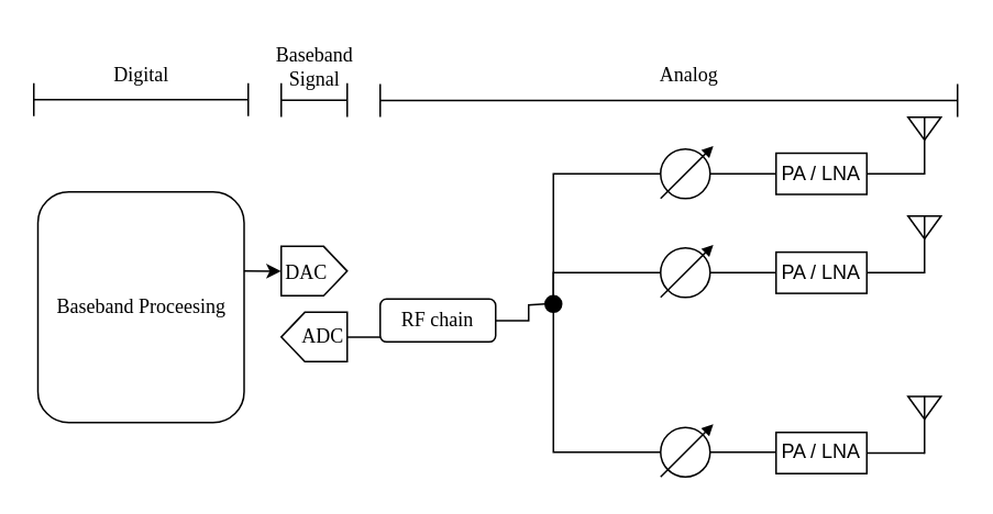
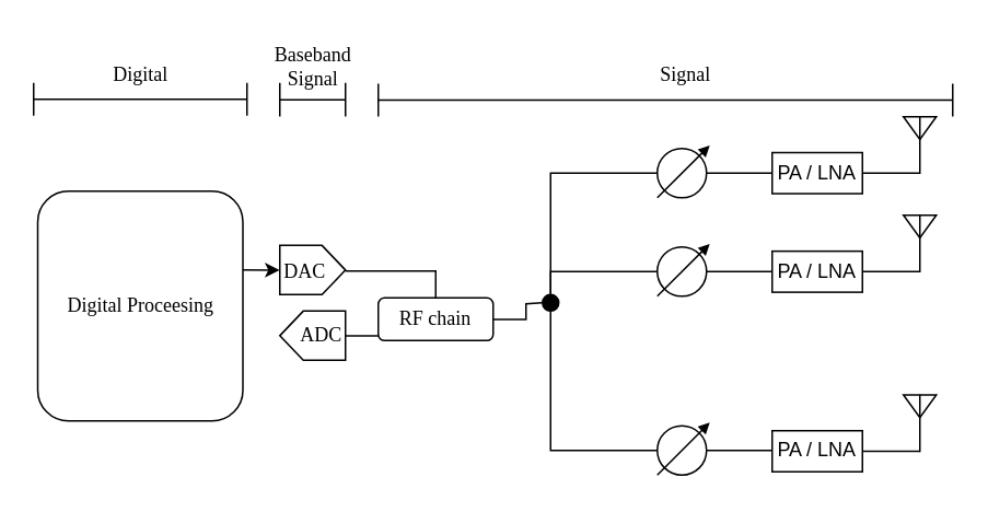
  <mxCell id="0" />
  <mxCell id="1" parent="0" />
  <mxCell id="2" value="" style="verticalLabelPosition=bottom;shadow=0;dashed=0;align=center;html=1;verticalAlign=top;shape=mxgraph.electrical.abstract.dac;fontFamily=Modern;fontSource=https%3A%2F%2Fsourceforge.net%2Fprojects%2Fcm-unicode%2F;" parent="1" vertex="1"><mxGeometry x="170" y="149.08" width="40" height="30" as="geometry" /></mxCell>
+ <mxCell id="3" style="edgeStyle=orthogonalEdgeStyle;rounded=0;orthogonalLoop=1;jettySize=auto;html=1;entryX=0.5;entryY=0;entryDx=0;entryDy=0;endArrow=none;startFill=0;fontFamily=Modern;fontSource=https%3A%2F%2Fsourceforge.net%2Fprojects%2Fcm-unicode%2F;" parent="1" source="4" target="9" edge="1"><mxGeometry relative="1" as="geometry"><Array as="points"><mxPoint x="265" y="164.08" /></Array></mxGeometry></mxCell>
  <mxCell id="4" value="&lt;font data-font-src=&quot;https://sourceforge.net/projects/cm-unicode/&quot;&gt;DAC&lt;/font&gt;" style="text;html=1;align=center;verticalAlign=middle;resizable=0;points=[];autosize=1;strokeColor=none;fillColor=none;fontFamily=Modern;fontSource=https%3A%2F%2Fsourceforge.net%2Fprojects%2Fcm-unicode%2F;" parent="1" vertex="1"><mxGeometry x="160" y="149.58" width="50" height="30" as="geometry" /></mxCell>
  <mxCell id="5" style="edgeStyle=orthogonalEdgeStyle;rounded=0;orthogonalLoop=1;jettySize=auto;html=1;entryX=0.5;entryY=1;entryDx=0;entryDy=0;endArrow=none;startFill=0;fontFamily=Modern;fontSource=https%3A%2F%2Fsourceforge.net%2Fprojects%2Fcm-unicode%2F;" parent="1" source="6" target="9" edge="1"><mxGeometry relative="1" as="geometry"><Array as="points"><mxPoint x="265" y="204.08" /></Array></mxGeometry></mxCell>
  <mxCell id="6" value="" style="verticalLabelPosition=bottom;shadow=0;dashed=0;align=center;html=1;verticalAlign=top;shape=mxgraph.electrical.abstract.dac;rotation=-180;fontFamily=Modern;fontSource=https%3A%2F%2Fsourceforge.net%2Fprojects%2Fcm-unicode%2F;" parent="1" vertex="1"><mxGeometry x="170" y="189.08" width="40" height="30" as="geometry" /></mxCell>
  <mxCell id="7" value="&lt;font&gt;ADC&lt;/font&gt;" style="text;html=1;align=center;verticalAlign=middle;resizable=0;points=[];autosize=1;strokeColor=none;fillColor=none;fontFamily=Modern;fontSource=https%3A%2F%2Fsourceforge.net%2Fprojects%2Fcm-unicode%2F;" parent="1" vertex="1"><mxGeometry x="170" y="189.08" width="50" height="30" as="geometry" /></mxCell>
  <mxCell id="8" style="edgeStyle=orthogonalEdgeStyle;rounded=0;orthogonalLoop=1;jettySize=auto;html=1;endArrow=none;startFill=0;fontFamily=Modern;fontSource=https%3A%2F%2Fsourceforge.net%2Fprojects%2Fcm-unicode%2F;" parent="1" source="9" edge="1"><mxGeometry relative="1" as="geometry"><mxPoint x="330" y="184.08" as="targetPoint" /></mxGeometry></mxCell>
  <mxCell id="9" value="RF chain" style="rounded=1;whiteSpace=wrap;html=1;fontFamily=Modern;fontSource=https%3A%2F%2Fsourceforge.net%2Fprojects%2Fcm-unicode%2F;" parent="1" vertex="1"><mxGeometry x="230" y="181.08" width="70" height="26" as="geometry" /></mxCell>
- <mxCell id="10" value="&lt;div&gt;Baseband Proceesing&lt;/div&gt;" style="rounded=1;whiteSpace=wrap;html=1;fontFamily=Modern;fontSource=https%3A%2F%2Fsourceforge.net%2Fprojects%2Fcm-unicode%2F;" parent="1" vertex="1"><mxGeometry x="22.5" y="116.04" width="125" height="140" as="geometry" /></mxCell>
+ <mxCell id="10" value="&lt;div&gt;Digital Proceesing&lt;/div&gt;" style="rounded=1;whiteSpace=wrap;html=1;fontFamily=Modern;fontSource=https%3A%2F%2Fsourceforge.net%2Fprojects%2Fcm-unicode%2F;" parent="1" vertex="1"><mxGeometry x="22.5" y="116.04" width="125" height="140" as="geometry" /></mxCell>
  <mxCell id="11" value="Digital" style="text;html=1;align=center;verticalAlign=middle;resizable=0;points=[];autosize=1;strokeColor=none;fillColor=none;fontFamily=Modern;fontSource=https%3A%2F%2Fsourceforge.net%2Fprojects%2Fcm-unicode%2F;" parent="1" vertex="1"><mxGeometry x="55" y="30" width="60" height="30" as="geometry" /></mxCell>
  <mxCell id="12" value="Baseband &lt;br&gt;Signal" style="text;html=1;align=center;verticalAlign=middle;resizable=0;points=[];autosize=1;strokeColor=none;fillColor=none;fontFamily=Modern;fontSource=https%3A%2F%2Fsourceforge.net%2Fprojects%2Fcm-unicode%2F;" parent="1" vertex="1"><mxGeometry x="165" y="20" width="50" height="40" as="geometry" /></mxCell>
- <mxCell id="13" value="Analog" style="text;html=1;align=center;verticalAlign=middle;resizable=0;points=[];autosize=1;strokeColor=none;fillColor=none;fontFamily=Modern;fontSource=https%3A%2F%2Fsourceforge.net%2Fprojects%2Fcm-unicode%2F;" parent="1" vertex="1"><mxGeometry x="386.52" y="30" width="60" height="30" as="geometry" /></mxCell>
+ <mxCell id="13" value="Signal" style="text;html=1;align=center;verticalAlign=middle;resizable=0;points=[];autosize=1;strokeColor=none;fillColor=none;fontFamily=Modern;fontSource=https%3A%2F%2Fsourceforge.net%2Fprojects%2Fcm-unicode%2F;" parent="1" vertex="1"><mxGeometry x="386.52" y="30" width="60" height="30" as="geometry" /></mxCell>
  <mxCell id="14" style="edgeStyle=orthogonalEdgeStyle;rounded=0;orthogonalLoop=1;jettySize=auto;html=1;endArrow=none;startFill=1;startArrow=classic;entryX=1;entryY=0.343;entryDx=0;entryDy=0;entryPerimeter=0;fontFamily=Modern;fontSource=https%3A%2F%2Fsourceforge.net%2Fprojects%2Fcm-unicode%2F;" parent="1" source="2" target="10" edge="1"><mxGeometry relative="1" as="geometry"><mxPoint x="150" y="164.08" as="targetPoint" /></mxGeometry></mxCell>
  <mxCell id="15" style="edgeStyle=orthogonalEdgeStyle;rounded=0;orthogonalLoop=1;jettySize=auto;html=1;entryX=0;entryY=0.5;entryDx=0;entryDy=0;endArrow=none;startFill=0;fontFamily=Modern;fontSource=https%3A%2F%2Fsourceforge.net%2Fprojects%2Fcm-unicode%2F;" parent="1" source="18" target="20" edge="1"><mxGeometry relative="1" as="geometry"><Array as="points"><mxPoint x="335" y="105" /></Array></mxGeometry></mxCell>
  <mxCell id="16" style="edgeStyle=orthogonalEdgeStyle;rounded=0;orthogonalLoop=1;jettySize=auto;html=1;endArrow=none;startFill=0;fontFamily=Modern;fontSource=https%3A%2F%2Fsourceforge.net%2Fprojects%2Fcm-unicode%2F;" parent="1" source="18" edge="1"><mxGeometry relative="1" as="geometry"><mxPoint x="400" y="165" as="targetPoint" /><Array as="points"><mxPoint x="335" y="165" /></Array></mxGeometry></mxCell>
  <mxCell id="17" style="edgeStyle=orthogonalEdgeStyle;rounded=0;orthogonalLoop=1;jettySize=auto;html=1;entryX=0;entryY=0.5;entryDx=0;entryDy=0;endArrow=none;startFill=0;exitX=0.5;exitY=1;exitDx=0;exitDy=0;fontFamily=Modern;fontSource=https%3A%2F%2Fsourceforge.net%2Fprojects%2Fcm-unicode%2F;" parent="1" source="18" target="32" edge="1"><mxGeometry relative="1" as="geometry"><mxPoint x="335" y="188.96" as="sourcePoint" /><Array as="points"><mxPoint x="335" y="274" /></Array></mxGeometry></mxCell>
  <mxCell id="18" value="" style="ellipse;whiteSpace=wrap;html=1;aspect=fixed;fillColor=#000000;fontFamily=Modern;fontSource=https%3A%2F%2Fsourceforge.net%2Fprojects%2Fcm-unicode%2F;" parent="1" vertex="1"><mxGeometry x="330" y="179.04" width="10" height="10" as="geometry" /></mxCell>
  <mxCell id="19" value="" style="group;fontFamily=Modern;fontSource=https%3A%2F%2Fsourceforge.net%2Fprojects%2Fcm-unicode%2F;" parent="1" vertex="1" connectable="0"><mxGeometry x="400" y="90" width="33.04" height="31.04" as="geometry" /></mxCell>
  <mxCell id="20" value="" style="ellipse;whiteSpace=wrap;html=1;aspect=fixed;fontFamily=Modern;fontSource=https%3A%2F%2Fsourceforge.net%2Fprojects%2Fcm-unicode%2F;" parent="19" vertex="1"><mxGeometry width="30" height="30" as="geometry" /></mxCell>
  <mxCell id="21" value="" style="group;fontFamily=Modern;fontSource=https%3A%2F%2Fsourceforge.net%2Fprojects%2Fcm-unicode%2F;" parent="19" vertex="1" connectable="0"><mxGeometry y="0.004" width="33.04" height="31.036" as="geometry" /></mxCell>
  <mxCell id="22" value="" style="group;fontFamily=Modern;fontSource=https%3A%2F%2Fsourceforge.net%2Fprojects%2Fcm-unicode%2F;" parent="21" vertex="1" connectable="0"><mxGeometry y="-3" width="33.04" height="33" as="geometry" /></mxCell>
  <mxCell id="23" value="" style="endArrow=none;html=1;rounded=0;entryX=0.372;entryY=0.5;entryDx=0;entryDy=0;entryPerimeter=0;fontFamily=Modern;fontSource=https%3A%2F%2Fsourceforge.net%2Fprojects%2Fcm-unicode%2F;" parent="22" target="24" edge="1"><mxGeometry width="50" height="50" relative="1" as="geometry"><mxPoint y="33" as="sourcePoint" /><mxPoint x="31.938" y="1.101" as="targetPoint" /></mxGeometry></mxCell>
  <mxCell id="24" value="" style="triangle;whiteSpace=wrap;html=1;rotation=-45;gradientColor=none;fillColor=#000000;fontFamily=Modern;fontSource=https%3A%2F%2Fsourceforge.net%2Fprojects%2Fcm-unicode%2F;" parent="22" vertex="1"><mxGeometry x="26.615" y="1.101" width="5.323" height="5.316" as="geometry" /></mxCell>
  <mxCell id="25" value="" style="group;fontFamily=Modern;fontSource=https%3A%2F%2Fsourceforge.net%2Fprojects%2Fcm-unicode%2F;" parent="1" vertex="1" connectable="0"><mxGeometry x="400" y="150" width="33.04" height="31.04" as="geometry" /></mxCell>
  <mxCell id="26" value="" style="ellipse;whiteSpace=wrap;html=1;aspect=fixed;fontFamily=Modern;fontSource=https%3A%2F%2Fsourceforge.net%2Fprojects%2Fcm-unicode%2F;" parent="25" vertex="1"><mxGeometry width="30" height="30" as="geometry" /></mxCell>
  <mxCell id="27" value="" style="group;fontFamily=Modern;fontSource=https%3A%2F%2Fsourceforge.net%2Fprojects%2Fcm-unicode%2F;" parent="25" vertex="1" connectable="0"><mxGeometry y="0.004" width="33.04" height="31.036" as="geometry" /></mxCell>
  <mxCell id="28" value="" style="group;fontFamily=Modern;fontSource=https%3A%2F%2Fsourceforge.net%2Fprojects%2Fcm-unicode%2F;" parent="27" vertex="1" connectable="0"><mxGeometry y="-3" width="33.04" height="33" as="geometry" /></mxCell>
  <mxCell id="29" value="" style="endArrow=none;html=1;rounded=0;entryX=0.372;entryY=0.5;entryDx=0;entryDy=0;entryPerimeter=0;fontFamily=Modern;fontSource=https%3A%2F%2Fsourceforge.net%2Fprojects%2Fcm-unicode%2F;" parent="28" target="30" edge="1"><mxGeometry width="50" height="50" relative="1" as="geometry"><mxPoint y="33" as="sourcePoint" /><mxPoint x="31.938" y="1.101" as="targetPoint" /></mxGeometry></mxCell>
  <mxCell id="30" value="" style="triangle;whiteSpace=wrap;html=1;rotation=-45;gradientColor=none;fillColor=#000000;fontFamily=Modern;fontSource=https%3A%2F%2Fsourceforge.net%2Fprojects%2Fcm-unicode%2F;" parent="28" vertex="1"><mxGeometry x="26.615" y="1.101" width="5.323" height="5.316" as="geometry" /></mxCell>
  <mxCell id="31" value="" style="group;fontFamily=Modern;fontSource=https%3A%2F%2Fsourceforge.net%2Fprojects%2Fcm-unicode%2F;" parent="1" vertex="1" connectable="0"><mxGeometry x="400" y="258.96" width="33.04" height="31.04" as="geometry" /></mxCell>
  <mxCell id="32" value="" style="ellipse;whiteSpace=wrap;html=1;aspect=fixed;fontFamily=Modern;fontSource=https%3A%2F%2Fsourceforge.net%2Fprojects%2Fcm-unicode%2F;" parent="31" vertex="1"><mxGeometry width="30" height="30" as="geometry" /></mxCell>
  <mxCell id="33" value="" style="group;fontFamily=Modern;fontSource=https%3A%2F%2Fsourceforge.net%2Fprojects%2Fcm-unicode%2F;" parent="31" vertex="1" connectable="0"><mxGeometry y="0.004" width="33.04" height="31.036" as="geometry" /></mxCell>
  <mxCell id="34" value="" style="group;fontFamily=Modern;fontSource=https%3A%2F%2Fsourceforge.net%2Fprojects%2Fcm-unicode%2F;" parent="33" vertex="1" connectable="0"><mxGeometry y="-3" width="33.04" height="33" as="geometry" /></mxCell>
  <mxCell id="35" value="" style="endArrow=none;html=1;rounded=0;entryX=0.372;entryY=0.5;entryDx=0;entryDy=0;entryPerimeter=0;fontFamily=Modern;fontSource=https%3A%2F%2Fsourceforge.net%2Fprojects%2Fcm-unicode%2F;" parent="34" target="36" edge="1"><mxGeometry width="50" height="50" relative="1" as="geometry"><mxPoint y="33" as="sourcePoint" /><mxPoint x="31.938" y="1.101" as="targetPoint" /></mxGeometry></mxCell>
  <mxCell id="36" value="" style="triangle;whiteSpace=wrap;html=1;rotation=-45;gradientColor=none;fillColor=#000000;fontFamily=Modern;fontSource=https%3A%2F%2Fsourceforge.net%2Fprojects%2Fcm-unicode%2F;" parent="34" vertex="1"><mxGeometry x="26.615" y="1.101" width="5.323" height="5.316" as="geometry" /></mxCell>
  <mxCell id="37" style="edgeStyle=orthogonalEdgeStyle;rounded=0;orthogonalLoop=1;jettySize=auto;html=1;exitX=1;exitY=0.5;exitDx=0;exitDy=0;entryX=0;entryY=0.5;entryDx=0;entryDy=0;endArrow=none;startFill=0;fontFamily=Modern;fontSource=https%3A%2F%2Fsourceforge.net%2Fprojects%2Fcm-unicode%2F;" parent="1" source="32" edge="1"><mxGeometry relative="1" as="geometry"><mxPoint x="470" y="273.96" as="targetPoint" /></mxGeometry></mxCell>
  <mxCell id="38" style="edgeStyle=orthogonalEdgeStyle;rounded=0;orthogonalLoop=1;jettySize=auto;html=1;exitX=1;exitY=0.5;exitDx=0;exitDy=0;entryX=0;entryY=0.5;entryDx=0;entryDy=0;endArrow=none;startFill=0;fontFamily=Modern;fontSource=https%3A%2F%2Fsourceforge.net%2Fprojects%2Fcm-unicode%2F;" parent="1" source="26" edge="1"><mxGeometry relative="1" as="geometry"><mxPoint x="470" y="165" as="targetPoint" /></mxGeometry></mxCell>
  <mxCell id="39" style="edgeStyle=orthogonalEdgeStyle;rounded=0;orthogonalLoop=1;jettySize=auto;html=1;exitX=1;exitY=0.5;exitDx=0;exitDy=0;entryX=0;entryY=0.5;entryDx=0;entryDy=0;endArrow=none;startFill=0;fontFamily=Modern;fontSource=https%3A%2F%2Fsourceforge.net%2Fprojects%2Fcm-unicode%2F;" parent="1" source="20" edge="1"><mxGeometry relative="1" as="geometry"><mxPoint x="470" y="105" as="targetPoint" /></mxGeometry></mxCell>
  <mxCell id="40" value="" style="verticalLabelPosition=bottom;shadow=0;dashed=0;align=center;html=1;verticalAlign=top;shape=mxgraph.electrical.radio.aerial_-_antenna_2;fontFamily=Modern;fontSource=https%3A%2F%2Fsourceforge.net%2Fprojects%2Fcm-unicode%2F;" parent="1" vertex="1"><mxGeometry x="550" y="70.5" width="20" height="35" as="geometry" /></mxCell>
  <mxCell id="41" value="" style="verticalLabelPosition=bottom;shadow=0;dashed=0;align=center;html=1;verticalAlign=top;shape=mxgraph.electrical.radio.aerial_-_antenna_2;fontFamily=Modern;fontSource=https%3A%2F%2Fsourceforge.net%2Fprojects%2Fcm-unicode%2F;" parent="1" vertex="1"><mxGeometry x="550" y="130.5" width="20" height="35" as="geometry" /></mxCell>
  <mxCell id="42" value="" style="verticalLabelPosition=bottom;shadow=0;dashed=0;align=center;html=1;verticalAlign=top;shape=mxgraph.electrical.radio.aerial_-_antenna_2;fontFamily=Modern;fontSource=https%3A%2F%2Fsourceforge.net%2Fprojects%2Fcm-unicode%2F;" parent="1" vertex="1"><mxGeometry x="550" y="240" width="20" height="35" as="geometry" /></mxCell>
  <mxCell id="43" value="" style="shape=crossbar;whiteSpace=wrap;html=1;rounded=1;fontFamily=Modern;fontSource=https%3A%2F%2Fsourceforge.net%2Fprojects%2Fcm-unicode%2F;" parent="1" vertex="1"><mxGeometry x="20" y="50" width="130" height="20" as="geometry" /></mxCell>
  <mxCell id="44" value="" style="shape=crossbar;whiteSpace=wrap;html=1;rounded=1;fontFamily=Modern;fontSource=https%3A%2F%2Fsourceforge.net%2Fprojects%2Fcm-unicode%2F;" parent="1" vertex="1"><mxGeometry x="170" y="50" width="40" height="20.5" as="geometry" /></mxCell>
  <mxCell id="45" value="" style="shape=crossbar;whiteSpace=wrap;html=1;rounded=1;fontFamily=Modern;fontSource=https%3A%2F%2Fsourceforge.net%2Fprojects%2Fcm-unicode%2F;" parent="1" vertex="1"><mxGeometry x="230" y="50.5" width="350" height="20" as="geometry" /></mxCell>
  <mxCell id="46" value="" style="shape=image;html=1;verticalAlign=top;verticalLabelPosition=bottom;labelBackgroundColor=#ffffff;imageAspect=0;aspect=fixed;image=https://cdn0.iconfinder.com/data/icons/phosphor-fill-vol-2/256/dots-three-outline-fill-128.png;rotation=90;fontFamily=Modern;fontSource=https%3A%2F%2Fsourceforge.net%2Fprojects%2Fcm-unicode%2F;" parent="1" vertex="1"><mxGeometry x="433.04" y="208.96" width="28" height="28" as="geometry" /></mxCell>
  <mxCell id="47" value="PA / LNA" style="rounded=0;whiteSpace=wrap;html=1;" vertex="1" parent="1"><mxGeometry x="470" y="92.5" width="55" height="25" as="geometry" /></mxCell>
  <mxCell id="48" style="edgeStyle=orthogonalEdgeStyle;rounded=0;orthogonalLoop=1;jettySize=auto;html=1;exitX=1;exitY=0.5;exitDx=0;exitDy=0;entryX=0.5;entryY=1;entryDx=0;entryDy=0;entryPerimeter=0;endArrow=none;startFill=0;" edge="1" parent="1" source="47" target="40"><mxGeometry relative="1" as="geometry" /></mxCell>
  <mxCell id="49" value="PA / LNA" style="rounded=0;whiteSpace=wrap;html=1;" vertex="1" parent="1"><mxGeometry x="470" y="152.58" width="55" height="25" as="geometry" /></mxCell>
  <mxCell id="50" style="edgeStyle=orthogonalEdgeStyle;rounded=0;orthogonalLoop=1;jettySize=auto;html=1;exitX=1;exitY=0.5;exitDx=0;exitDy=0;entryX=0.499;entryY=0.991;entryDx=0;entryDy=0;entryPerimeter=0;endArrow=none;startFill=0;" edge="1" parent="1"><mxGeometry relative="1" as="geometry"><mxPoint x="559.98" y="165.135" as="targetPoint" /><mxPoint x="525" y="165.03" as="sourcePoint" /></mxGeometry></mxCell>
  <mxCell id="51" style="edgeStyle=orthogonalEdgeStyle;rounded=0;orthogonalLoop=1;jettySize=auto;html=1;endArrow=none;startFill=0;" edge="1" parent="1" source="52"><mxGeometry relative="1" as="geometry"><mxPoint x="560" y="274.48" as="targetPoint" /></mxGeometry></mxCell>
  <mxCell id="52" value="PA / LNA" style="rounded=0;whiteSpace=wrap;html=1;" vertex="1" parent="1"><mxGeometry x="470" y="261.98" width="55" height="25" as="geometry" /></mxCell>
